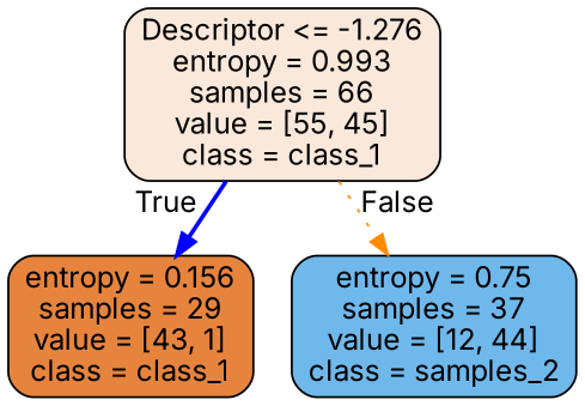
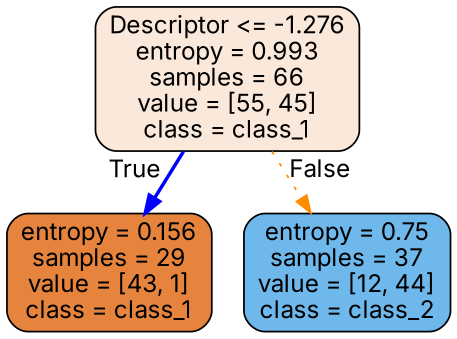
  digraph {
    fontname=Inter
    node [color=black fontname=Inter shape=box style="filled, rounded"]
    edge [fontname=Inter labeldistance=2.5]
    n1 [fillcolor="#fae8db" label="Descriptor <= -1.276\nentropy = 0.993\nsamples = 66\nvalue = [55, 45]\nclass = class_1"]
    n2 [fillcolor="#e6843e" label="entropy = 0.156\nsamples = 29\nvalue = [43, 1]\nclass = class_1"]
-   n3 [fillcolor="#6fb8ec" label="entropy = 0.75\nsamples = 37\nvalue = [12, 44]\nclass = samples_2"]
+   n3 [fillcolor="#6fb8ec" label="entropy = 0.75\nsamples = 37\nvalue = [12, 44]\nclass = class_2"]
    n1 -> n2 [headlabel=True labelangle=45 color=blue style=bold]
    n1 -> n3 [headlabel=False labelangle=-45 color=darkorange style=dotted]
  }
